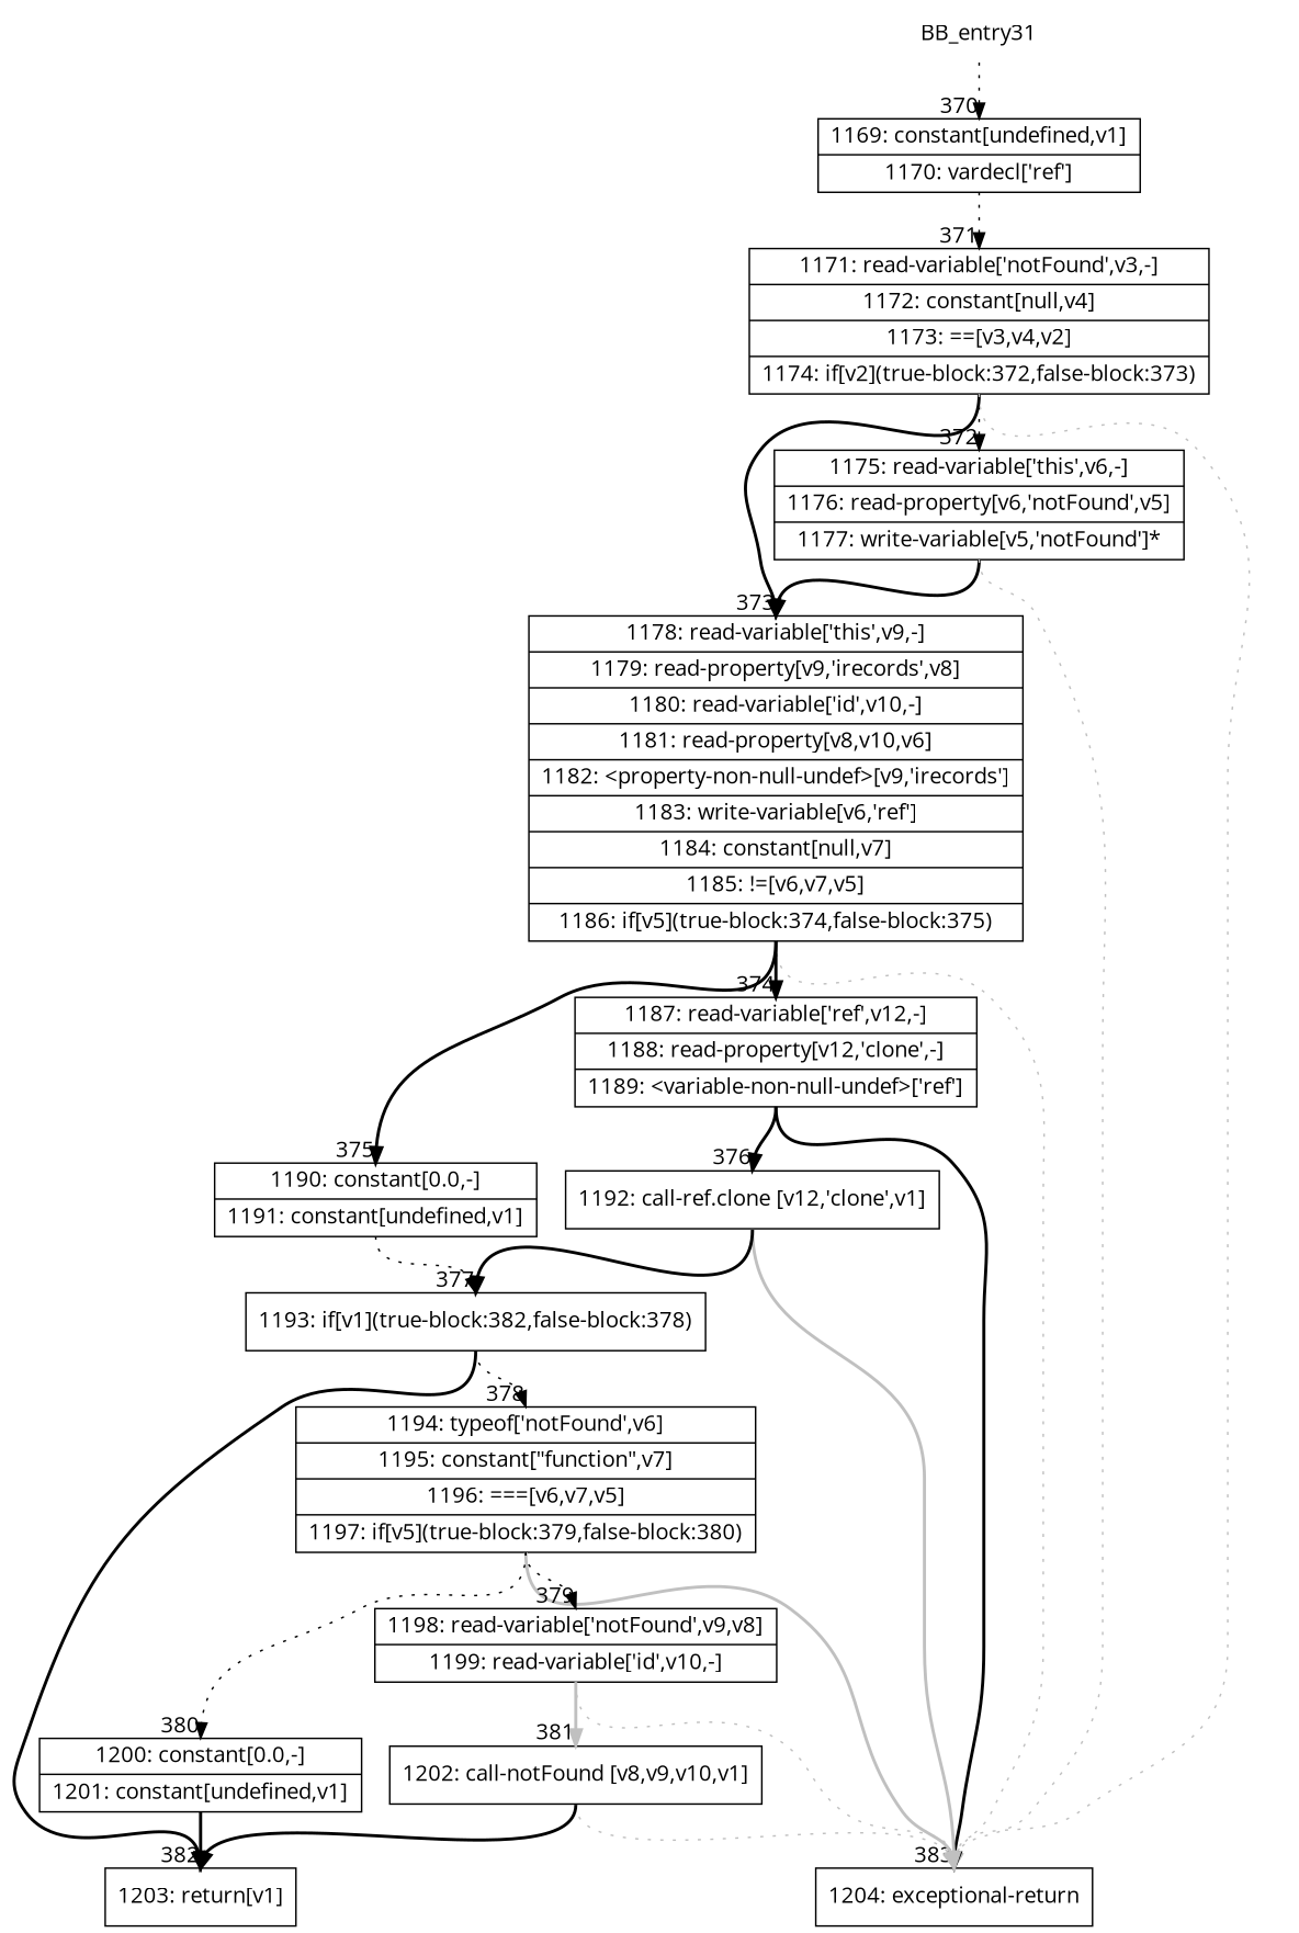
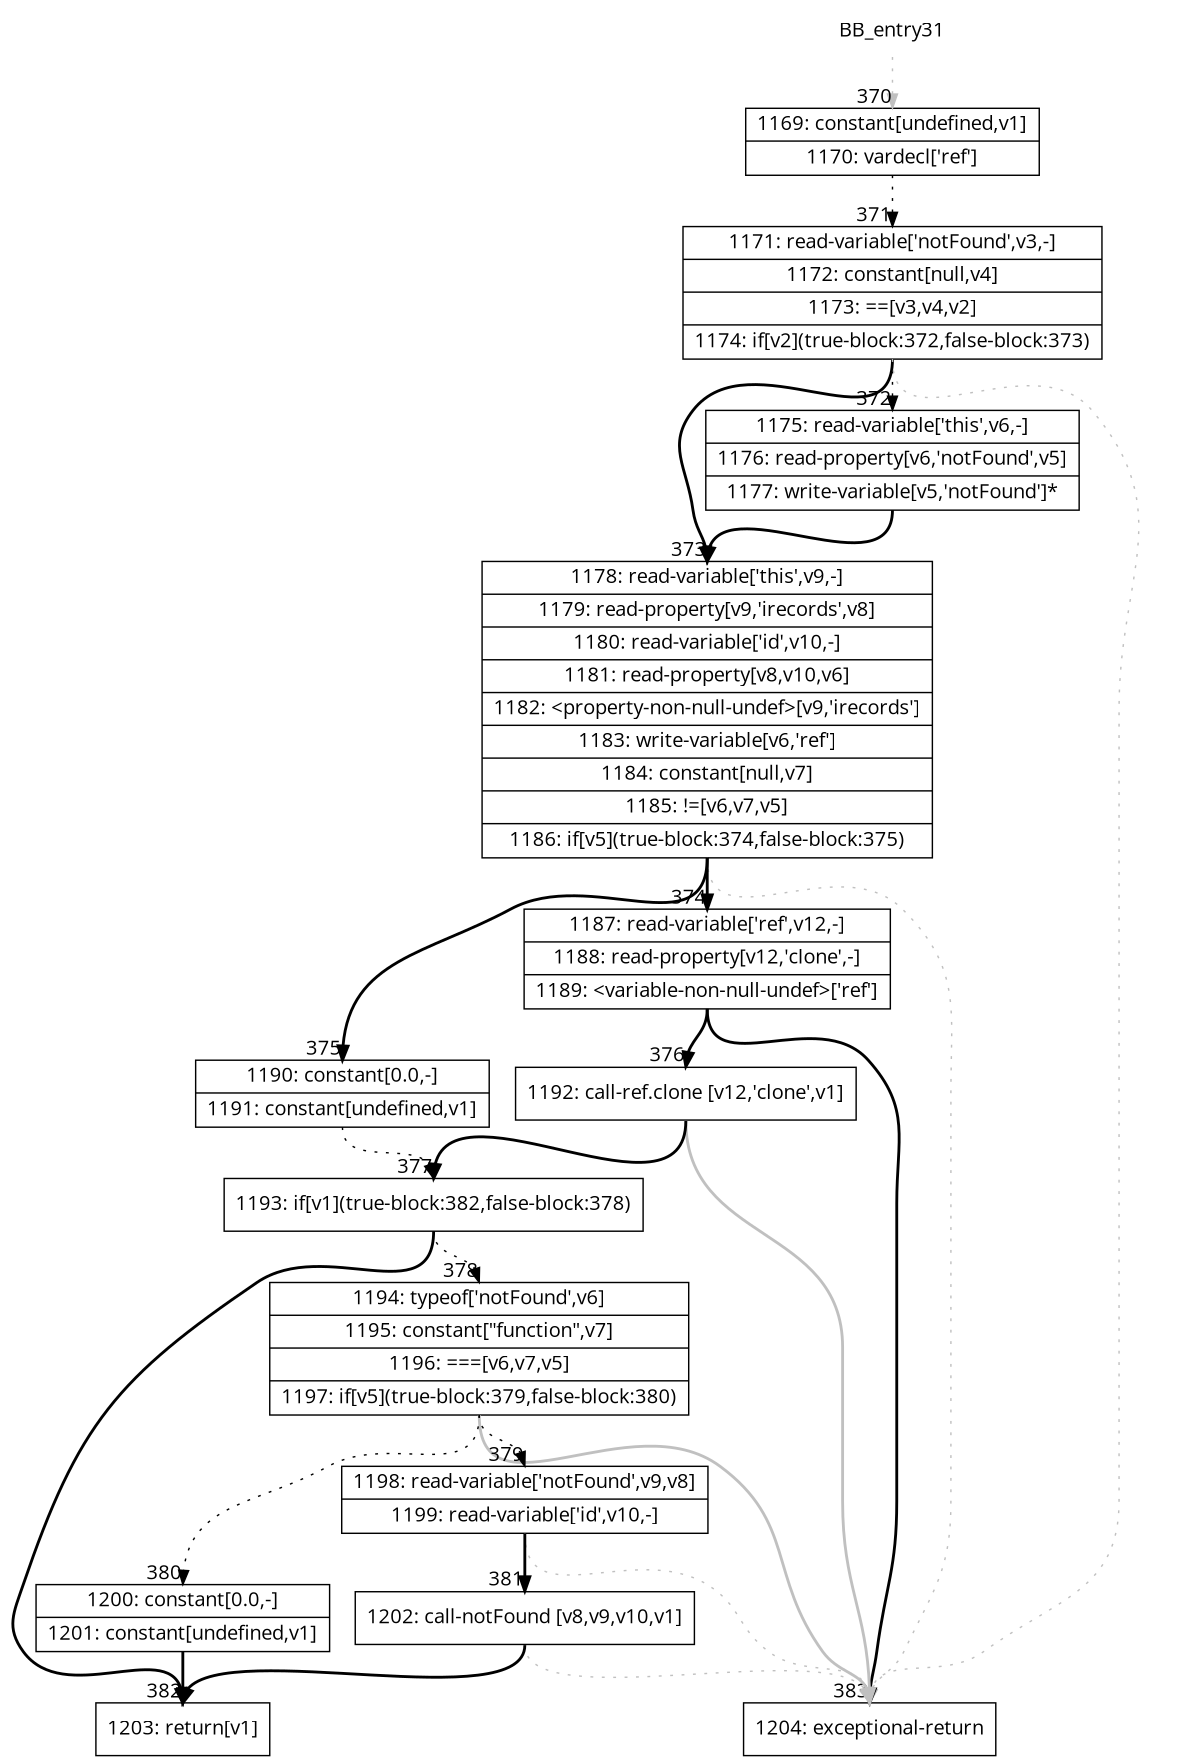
  digraph {
    fontname="Open Sans"
    rankdir=TD
    node [fontname="Open Sans" shape=record]
    edge [fontname="Open Sans" headport=n style=bold tailport=s]
    BB_entry31 [shape=none]
    n2 [label="{1169: constant[undefined,v1]|1170: vardecl['ref']}"]
    n3 [label="{1171: read-variable['notFound',v3,-]|1172: constant[null,v4]|1173: ==[v3,v4,v2]|1174: if[v2](true-block:372,false-block:373)}"]
    n4 [label="{1175: read-variable['this',v6,-]|1176: read-property[v6,'notFound',v5]|1177: write-variable[v5,'notFound']*}"]
    n5 [label="{1178: read-variable['this',v9,-]|1179: read-property[v9,'irecords',v8]|1180: read-variable['id',v10,-]|1181: read-property[v8,v10,v6]|1182: \<property-non-null-undef\>[v9,'irecords']|1183: write-variable[v6,'ref']|1184: constant[null,v7]|1185: !=[v6,v7,v5]|1186: if[v5](true-block:374,false-block:375)}"]
    n6 [label="{1204: exceptional-return}"]
    n7 [label="{1187: read-variable['ref',v12,-]|1188: read-property[v12,'clone',-]|1189: \<variable-non-null-undef\>['ref']}"]
    n8 [label="{1190: constant[0.0,-]|1191: constant[undefined,v1]}"]
    n9 [label="{1192: call-ref.clone [v12,'clone',v1]}"]
    n10 [label="{1193: if[v1](true-block:382,false-block:378)}"]
    n11 [label="{1203: return[v1]}"]
    n12 [label="{1194: typeof['notFound',v6]|1195: constant[\"function\",v7]|1196: ===[v6,v7,v5]|1197: if[v5](true-block:379,false-block:380)}"]
    n13 [label="{1198: read-variable['notFound',v9,v8]|1199: read-variable['id',v10,-]}"]
    n14 [label="{1200: constant[0.0,-]|1201: constant[undefined,v1]}"]
    n15 [label="{1202: call-notFound [v8,v9,v10,v1]}"]
-   BB_entry31 -> n2 [headlabel="    370" style=dotted]
+   BB_entry31 -> n2 [headlabel="    370" style=dotted color=gray]
    n2 -> n3 [headlabel="      371" style=dotted]
    n3 -> n4 [headlabel="      372" style=dotted]
    n3 -> n5 [headlabel="      373"]
    n3 -> n6 [color=gray headlabel="      383" style=dotted]
    n4 -> n5
-   n4 -> n6 [color=gray style=dotted]
    n5 -> n6 [color=gray style=dotted]
    n5 -> n7 [headlabel="      374"]
    n5 -> n8 [headlabel="      375"]
    n7 -> n6 [color=black]
    n7 -> n9 [headlabel="      376"]
    n8 -> n10 [headlabel="      377" style=dotted]
    n9 -> n6 [color=gray]
    n9 -> n10
    n10 -> n11 [headlabel="      382"]
    n10 -> n12 [headlabel="      378" style=dotted]
    n12 -> n6 [color=gray]
    n12 -> n13 [headlabel="      379" style=dotted]
    n12 -> n14 [headlabel="      380" style=dotted]
    n13 -> n6 [color=gray style=dotted]
-   n13 -> n15 [headlabel="      381" color=gray]
+   n13 -> n15 [headlabel="      381"]
    n14 -> n11
    n15 -> n6 [color=gray style=dotted]
    n15 -> n11
  }
